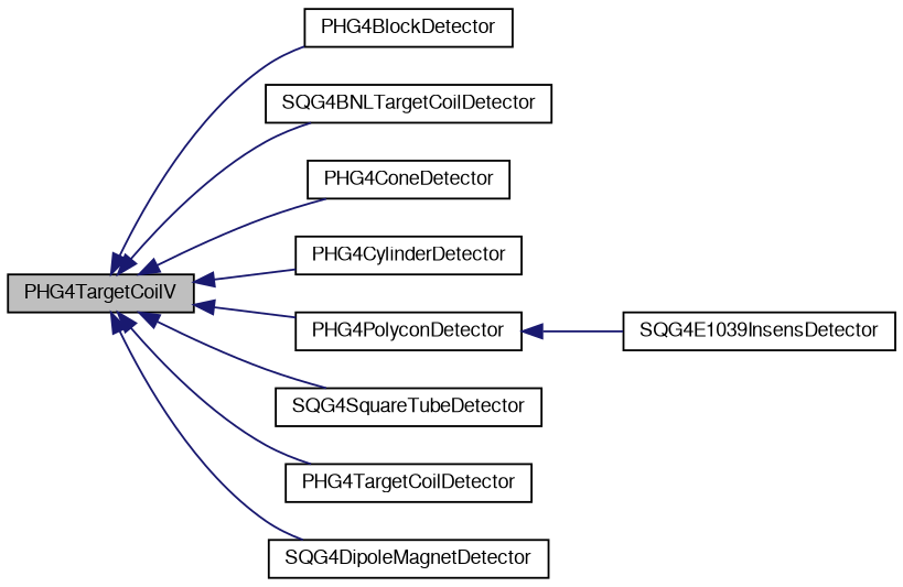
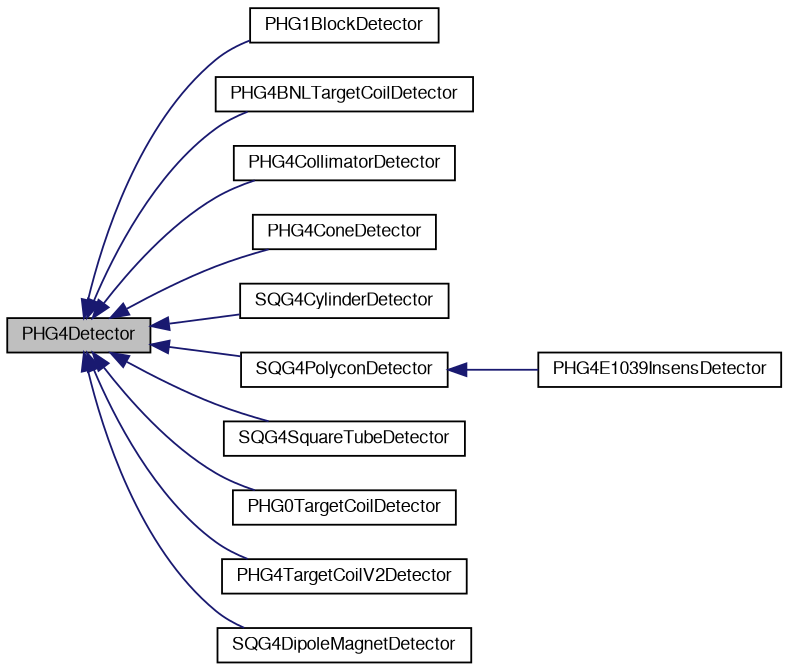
  digraph {
    rankdir=LR
    node [color=black fontname=FreeSans fontsize=10 shape=record]
    edge [color=midnightblue dir=back fontname=FreeSans fontsize=10 labelfontname=FreeSans labelfontsize=10 style=solid]
-   n1 [fillcolor=grey75 fontcolor=black height=0.2 label=PHG4TargetCoilV style=filled width=0.4]
-   n2 [height=0.2 label=PHG4BlockDetector width=0.4]
-   n3 [height=0.2 label=SQG4BNLTargetCoilDetector width=0.4]
+   n1 [fillcolor=grey75 fontcolor=black height=0.2 label=PHG4Detector style=filled width=0.4]
+   n2 [height=0.2 label=PHG1BlockDetector width=0.4]
+   n3 [height=0.2 label=PHG4BNLTargetCoilDetector width=0.4]
+   n4 [height=0.2 label=PHG4CollimatorDetector width=0.4]
    n5 [height=0.2 label=PHG4ConeDetector width=0.4]
-   n6 [height=0.2 label=PHG4CylinderDetector width=0.4]
-   n7 [height=0.2 label=PHG4PolyconDetector width=0.4]
+   n6 [height=0.2 label=SQG4CylinderDetector width=0.4]
+   n7 [height=0.2 label=SQG4PolyconDetector width=0.4]
    n8 [height=0.2 label=SQG4SquareTubeDetector width=0.4]
-   n9 [height=0.2 label=PHG4TargetCoilDetector width=0.4]
+   n9 [height=0.2 label=PHG0TargetCoilDetector width=0.4]
+   n10 [height=0.2 label=PHG4TargetCoilV2Detector width=0.4]
    n11 [height=0.2 label=SQG4DipoleMagnetDetector width=0.4]
-   n12 [height=0.2 label=SQG4E1039InsensDetector width=0.4]
+   n12 [height=0.2 label=PHG4E1039InsensDetector width=0.4]
    n1 -> n2
    n1 -> n3
+   n1 -> n4
    n1 -> n5
    n1 -> n6
    n1 -> n7
    n1 -> n8
    n1 -> n9
+   n1 -> n10
    n1 -> n11
    n7 -> n12
  }
